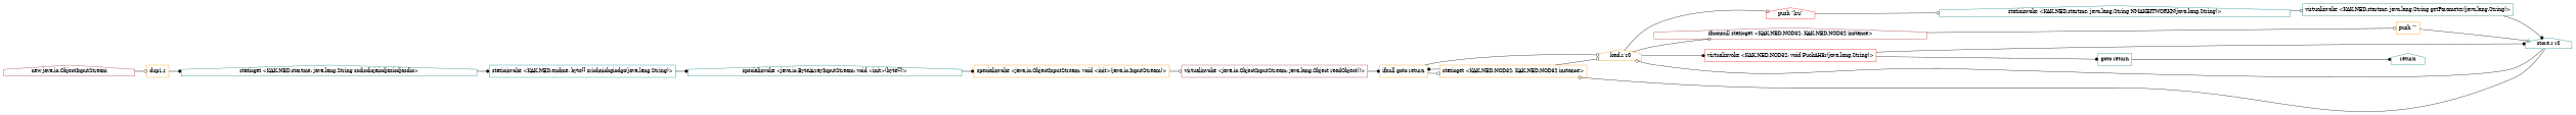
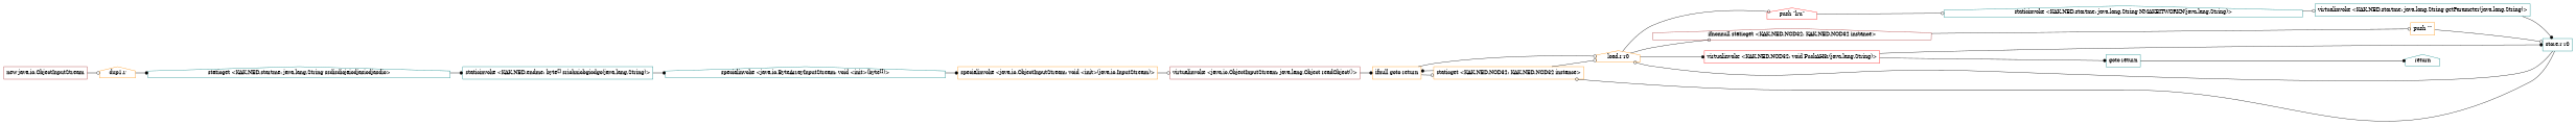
  digraph {
    rankdir=LR
    node [color=teal shape=box]
    edge [arrowhead=odot]
-   "new java.io.ObjectInputStream" [color=brown shape=house]
-   "dup1.r" [color=darkorange]
+   "new java.io.ObjectInputStream" [color=brown]
+   "dup1.r" [color=darkorange shape=house]
    "staticget <KAK.NED.startme: java.lang.String ssdisdiojaiodjasiodjasdio>" [shape=house]
    "staticinvoke <KAK.NED.endme: byte[] sriohniobgiodgo(java.lang.String)>"
    "specialinvoke <java.io.ByteArrayInputStream: void <init>(byte[])>" [shape=house]
    "specialinvoke <java.io.ObjectInputStream: void <init>(java.io.InputStream)>" [color=darkorange]
    "virtualinvoke <java.io.ObjectInputStream: java.lang.Object readObject()>" [color=brown]
    "ifnull goto return" [color=darkorange]
    "staticget <KAK.NED.NOD32: KAK.NED.NOD32 instance>" [color=darkorange]
    "load.r r0" [color=darkorange shape=house]
    "push \"lru\"" [color=red shape=house]
    "ifnonnull staticget <KAK.NED.NOD32: KAK.NED.NOD32 instance>" [color=brown shape=house]
    "virtualinvoke <KAK.NED.NOD32: void FuckAH8r(java.lang.String)>" [color=red]
    "staticinvoke <KAK.NED.startme: java.lang.String NMAKEITWORKN(java.lang.String)>" [shape=house]
    "push \"\"" [color=darkorange]
-   "store.r r0" [shape=house]
+   "store.r r0"
    "goto return"
    "virtualinvoke <KAK.NED.startme: java.lang.String getParameter(java.lang.String)>"
    return [shape=house]
    "new java.io.ObjectInputStream" -> "dup1.r"
    "dup1.r" -> "staticget <KAK.NED.startme: java.lang.String ssdisdiojaiodjasiodjasdio>" [arrowhead=dot]
    "staticget <KAK.NED.startme: java.lang.String ssdisdiojaiodjasiodjasdio>" -> "staticinvoke <KAK.NED.endme: byte[] sriohniobgiodgo(java.lang.String)>" [arrowhead=dot]
    "staticinvoke <KAK.NED.endme: byte[] sriohniobgiodgo(java.lang.String)>" -> "specialinvoke <java.io.ByteArrayInputStream: void <init>(byte[])>" [arrowhead=dot]
    "specialinvoke <java.io.ByteArrayInputStream: void <init>(byte[])>" -> "specialinvoke <java.io.ObjectInputStream: void <init>(java.io.InputStream)>" [arrowhead=dot]
    "specialinvoke <java.io.ObjectInputStream: void <init>(java.io.InputStream)>" -> "virtualinvoke <java.io.ObjectInputStream: java.lang.Object readObject()>"
    "virtualinvoke <java.io.ObjectInputStream: java.lang.Object readObject()>" -> "ifnull goto return" [arrowhead=dot]
    "ifnull goto return" -> "staticget <KAK.NED.NOD32: KAK.NED.NOD32 instance>"
    "ifnull goto return" -> "load.r r0"
    "staticget <KAK.NED.NOD32: KAK.NED.NOD32 instance>" -> "ifnull goto return" [arrowhead=dot]
    "staticget <KAK.NED.NOD32: KAK.NED.NOD32 instance>" -> "load.r r0"
    "load.r r0" -> "push \"lru\""
    "load.r r0" -> "ifnonnull staticget <KAK.NED.NOD32: KAK.NED.NOD32 instance>"
    "load.r r0" -> "virtualinvoke <KAK.NED.NOD32: void FuckAH8r(java.lang.String)>" [arrowhead=dot]
    "push \"lru\"" -> "staticinvoke <KAK.NED.startme: java.lang.String NMAKEITWORKN(java.lang.String)>"
    "ifnonnull staticget <KAK.NED.NOD32: KAK.NED.NOD32 instance>" -> "push \"\""
    "virtualinvoke <KAK.NED.NOD32: void FuckAH8r(java.lang.String)>" -> "store.r r0" [arrowhead=dot]
    "virtualinvoke <KAK.NED.NOD32: void FuckAH8r(java.lang.String)>" -> "goto return" [arrowhead=dot]
    "staticinvoke <KAK.NED.startme: java.lang.String NMAKEITWORKN(java.lang.String)>" -> "virtualinvoke <KAK.NED.startme: java.lang.String getParameter(java.lang.String)>"
    "push \"\"" -> "store.r r0"
    "store.r r0" -> "staticget <KAK.NED.NOD32: KAK.NED.NOD32 instance>"
    "store.r r0" -> "load.r r0"
    "goto return" -> return [arrowhead=dot]
    "virtualinvoke <KAK.NED.startme: java.lang.String getParameter(java.lang.String)>" -> "store.r r0" [arrowhead=dot]
  }
